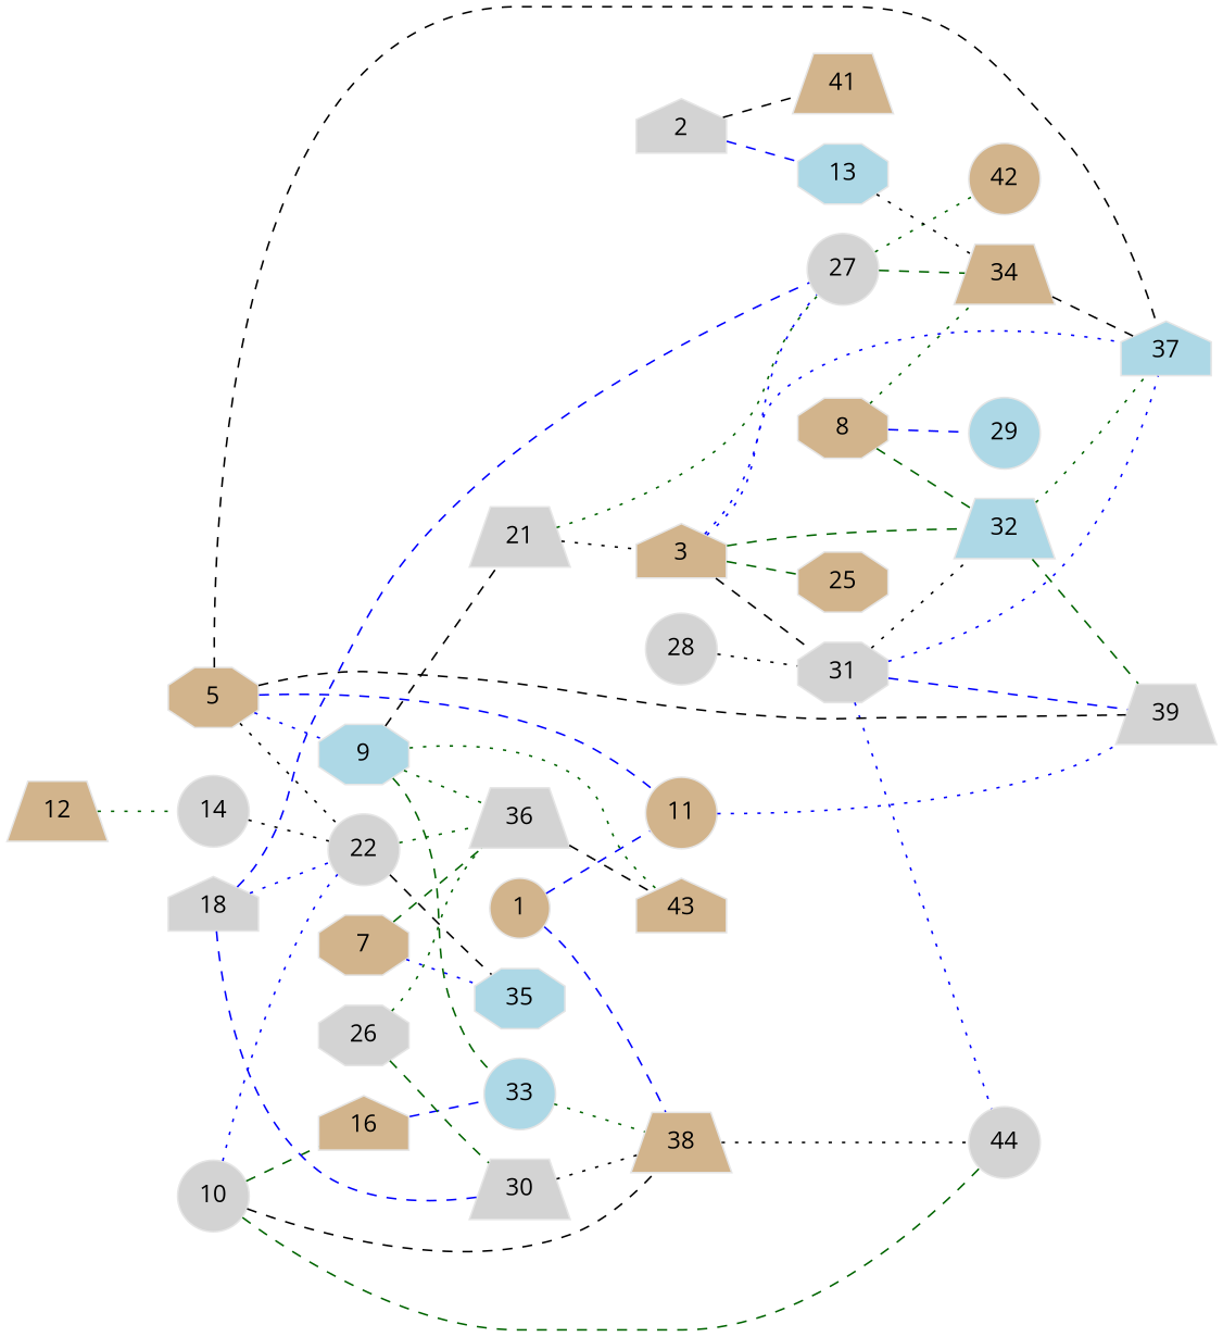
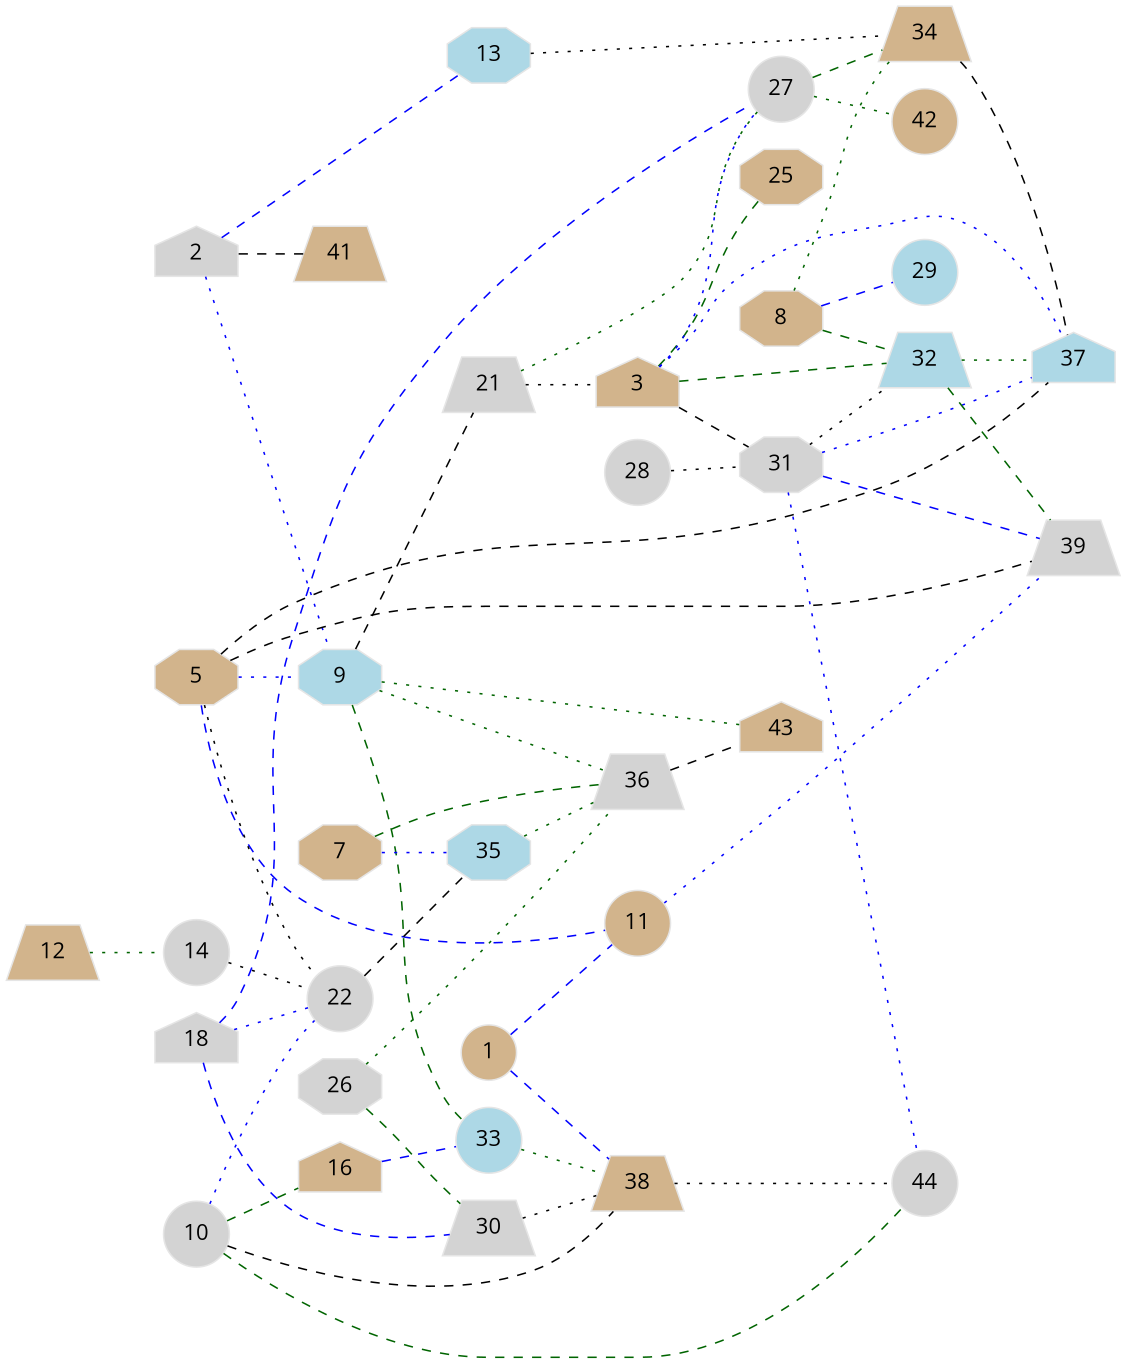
  graph {
    fontname="Open Sans"
    rankdir=LR
    node [color=gray90 fillcolor=tan fontname="Open Sans" shape=circle style=filled]
    edge [color=darkgreen fontname="Open Sans" style=dashed weight=1.0]
    1
    11
    38 [shape=trapezium]
    3 [shape=house]
    25 [shape=octagon]
    27 [fillcolor=lightgrey]
    31 [fillcolor=lightgrey shape=octagon]
    32 [fillcolor=lightblue shape=trapezium]
    37 [fillcolor=lightblue shape=house]
    39 [fillcolor=lightgrey shape=trapezium]
    44 [fillcolor=lightgrey]
    2 [fillcolor=lightgrey shape=house]
    9 [fillcolor=lightblue shape=octagon]
    13 [fillcolor=lightblue shape=octagon]
    41 [shape=trapezium]
    36 [fillcolor=lightgrey shape=trapezium]
    21 [fillcolor=lightgrey shape=trapezium]
    33 [fillcolor=lightblue]
    43 [shape=house]
    34 [shape=trapezium]
    42
    5 [shape=octagon]
    22 [fillcolor=lightgrey]
    35 [fillcolor=lightblue shape=octagon]
    7 [shape=octagon]
    8 [shape=octagon]
    29 [fillcolor=lightblue]
    10 [fillcolor=lightgrey]
    16 [shape=house]
    12 [shape=trapezium]
    14 [fillcolor=lightgrey]
    18 [fillcolor=lightgrey shape=house]
    30 [fillcolor=lightgrey shape=trapezium]
    26 [fillcolor=lightgrey shape=octagon]
    28 [fillcolor=lightgrey]
    1 -- 11 [color=blue]
    1 -- 38 [color=blue]
    11 -- 39 [color=blue style=dotted]
    38 -- 44 [color=black style=dotted]
    3 -- 25
    3 -- 27 [color=blue style=dotted]
    3 -- 31 [color=black]
    3 -- 32
    3 -- 37 [color=blue style=dotted]
    27 -- 34
    27 -- 42 [style=dotted]
    31 -- 32 [color=black style=dotted]
    31 -- 37 [color=blue style=dotted]
    31 -- 39 [color=blue]
    31 -- 44 [color=blue style=dotted]
    32 -- 37 [style=dotted]
    32 -- 39
+   2 -- 9 [color=blue style=dotted]
    2 -- 13 [color=blue]
    2 -- 41 [color=black]
    9 -- 36 [style=dotted]
    9 -- 21 [color=black]
    9 -- 33
    9 -- 43 [style=dotted]
    13 -- 34 [color=black style=dotted]
    36 -- 43 [color=black]
    21 -- 3 [color=black style=dotted]
    21 -- 27 [style=dotted]
    33 -- 38 [style=dotted]
    34 -- 37 [color=black]
    5 -- 11 [color=blue]
    5 -- 37 [color=black]
    5 -- 39 [color=black]
    5 -- 9 [color=blue style=dotted weight=2.0]
    5 -- 22 [color=black style=dotted]
    22 -- 35 [color=black]
-   22 -- 36 [style=dotted]
+   35 -- 36 [style=dotted]
    7 -- 36
    7 -- 35 [color=blue style=dotted weight=2.0]
    8 -- 32
    8 -- 34 [style=dotted]
    8 -- 29 [color=blue]
    10 -- 38 [color=black]
    10 -- 44
    10 -- 22 [color=blue style=dotted]
    10 -- 16
    16 -- 33 [color=blue]
    12 -- 14 [style=dotted]
    14 -- 22 [color=black style=dotted]
    18 -- 27 [color=blue]
    18 -- 22 [color=blue style=dotted]
    18 -- 30 [color=blue]
    30 -- 38 [color=black style=dotted]
    26 -- 36 [style=dotted]
    26 -- 30
    28 -- 31 [color=black style=dotted]
  }
